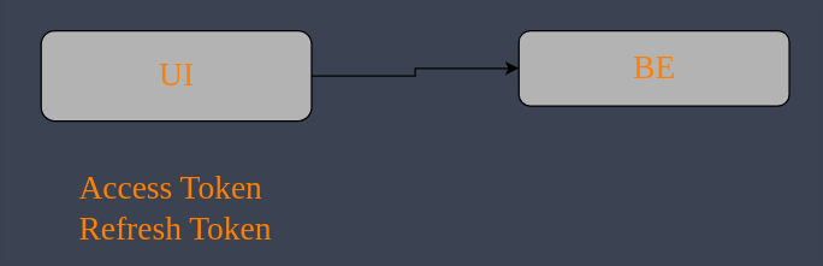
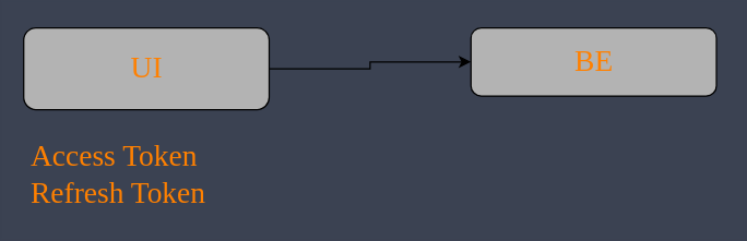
  <mxCell id="0" />
  <mxCell id="1" parent="0" />
  <mxCell id="2" style="edgeStyle=orthogonalEdgeStyle;rounded=0;orthogonalLoop=1;jettySize=auto;html=1;fontSize=22;fontColor=#FF8000;" edge="1" parent="1" source="3" target="4"><mxGeometry relative="1" as="geometry" /></mxCell>
- <mxCell id="3" value="UI" style="rounded=1;whiteSpace=wrap;html=1;fontFamily=HaskLig;fontSource=https%3A%2F%2Ffonts.googleapis.com%2Fcss%3Ffamily%3DHaskLig;fontSize=22;fontStyle=0;fillColor=#B3B3B3;fontColor=#FF8000;" parent="1" vertex="1"><mxGeometry x="26.5" y="20" width="180" height="60" as="geometry" /></mxCell>
+ <mxCell id="3" value="UI" style="rounded=1;whiteSpace=wrap;html=1;fontFamily=HaskLig;fontSource=https%3A%2F%2Ffonts.googleapis.com%2Fcss%3Ffamily%3DHaskLig;fontSize=22;fontStyle=0;fillColor=#B3B3B3;fontColor=#FF8000;" parent="1" vertex="1"><mxGeometry x="16.5" y="20" width="180" height="60" as="geometry" /></mxCell>
  <mxCell id="4" value="BE" style="rounded=1;whiteSpace=wrap;html=1;fontFamily=HaskLig;fontSource=https%3A%2F%2Ffonts.googleapis.com%2Fcss%3Ffamily%3DHaskLig;fontSize=22;fontStyle=0;fillColor=#B3B3B3;fontColor=#FF8000;" vertex="1" parent="1"><mxGeometry x="344.5" y="20" width="180" height="50" as="geometry" /></mxCell>
- <mxCell id="5" value="&lt;div align=&quot;left&quot;&gt;Access Token&lt;br&gt;Refresh Token&lt;/div&gt;" style="text;html=1;strokeColor=none;fillColor=none;align=left;verticalAlign=middle;whiteSpace=wrap;rounded=0;fontSize=22;fontColor=#FF8000;fontFamily=HaskLig;fontSource=https%3A%2F%2Ffonts.googleapis.com%2Fcss%3Ffamily%3DHaskLig;" vertex="1" parent="1"><mxGeometry x="50" y="111" width="193" height="54" as="geometry" /></mxCell>
+ <mxCell id="5" value="&lt;div align=&quot;left&quot;&gt;Access Token&lt;br&gt;Refresh Token&lt;/div&gt;" style="text;html=1;strokeColor=none;fillColor=none;align=left;verticalAlign=middle;whiteSpace=wrap;rounded=0;fontSize=22;fontColor=#FF8000;fontFamily=HaskLig;fontSource=https%3A%2F%2Ffonts.googleapis.com%2Fcss%3Ffamily%3DHaskLig;" vertex="1" parent="1"><mxGeometry x="20" y="101" width="193" height="54" as="geometry" /></mxCell>
